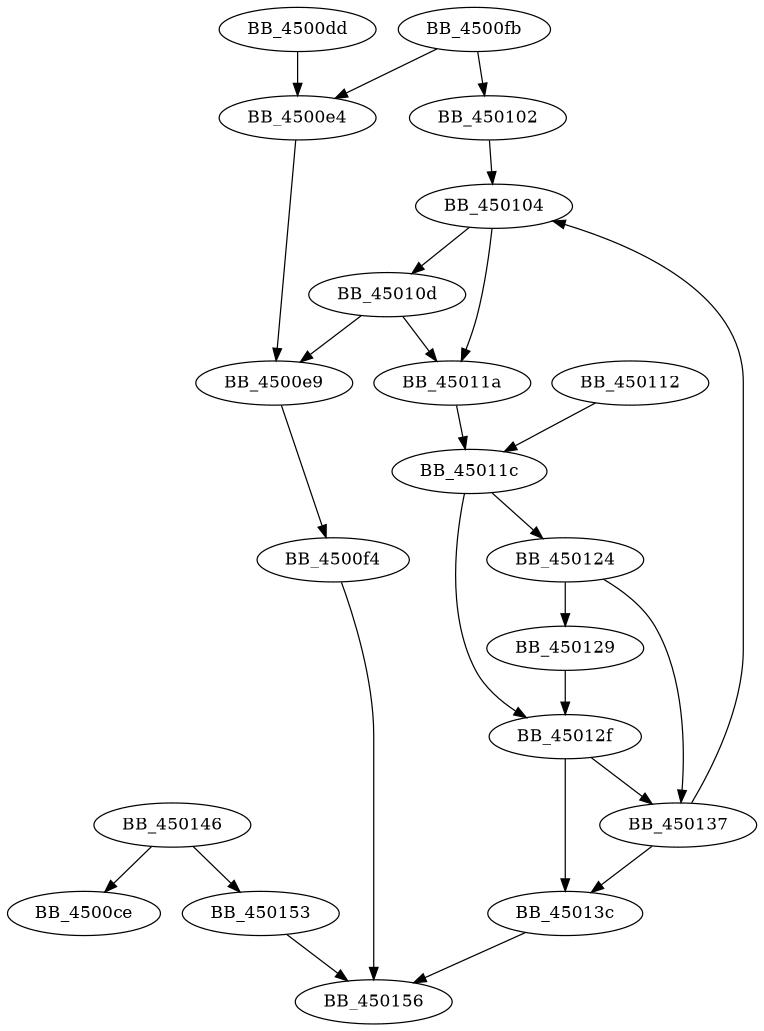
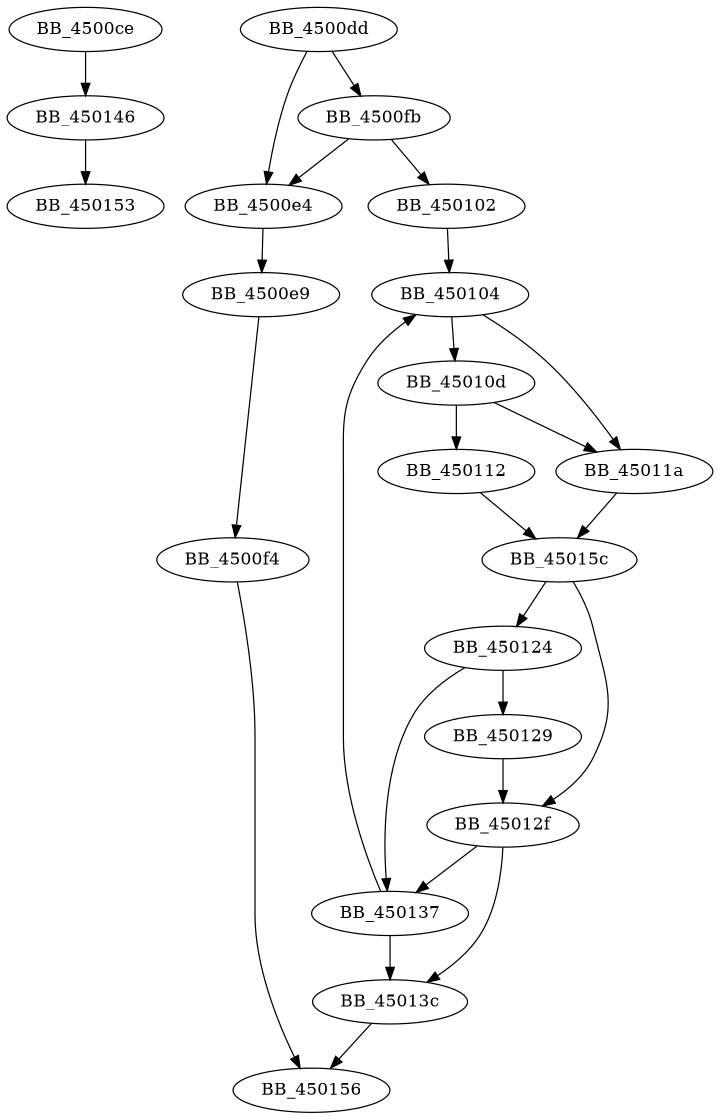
  digraph {
    BB_4500ce
    BB_450146
    BB_4500dd
    BB_4500e4
    BB_4500fb
    BB_450153
    BB_4500e9
    BB_450102
    BB_450156
    BB_4500f4
    BB_450104
    BB_45010d
    BB_45011a
    BB_450112
-   BB_45011c
+   BB_45011c [label=BB_45015c]
    BB_450124
    BB_45012f
    BB_450129
    BB_450137
    BB_45013c
-   BB_450146 -> BB_4500ce
+   BB_4500ce -> BB_450146
    BB_450146 -> BB_450153
    BB_4500dd -> BB_4500e4
+   BB_4500dd -> BB_4500fb
    BB_4500e4 -> BB_4500e9
    BB_4500fb -> BB_4500e4
    BB_4500fb -> BB_450102
-   BB_450153 -> BB_450156
    BB_4500e9 -> BB_4500f4
    BB_450102 -> BB_450104
    BB_4500f4 -> BB_450156
    BB_450104 -> BB_45010d
    BB_450104 -> BB_45011a
    BB_45010d -> BB_45011a
-   BB_45010d -> BB_4500e9
+   BB_45010d -> BB_450112
    BB_45011a -> BB_45011c
    BB_450112 -> BB_45011c
    BB_45011c -> BB_450124
    BB_45011c -> BB_45012f
    BB_450124 -> BB_450129
    BB_450124 -> BB_450137
    BB_45012f -> BB_450137
    BB_45012f -> BB_45013c
    BB_450129 -> BB_45012f
    BB_450137 -> BB_450104
    BB_450137 -> BB_45013c
    BB_45013c -> BB_450156
  }
